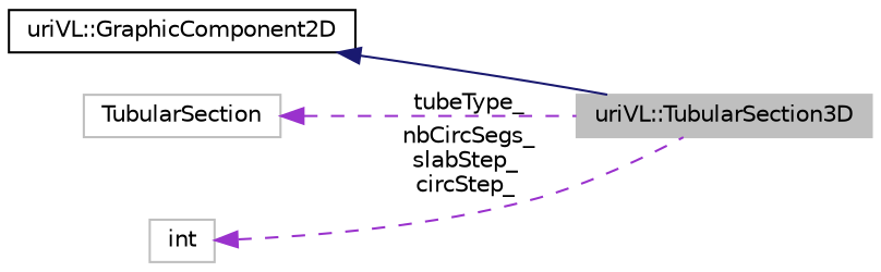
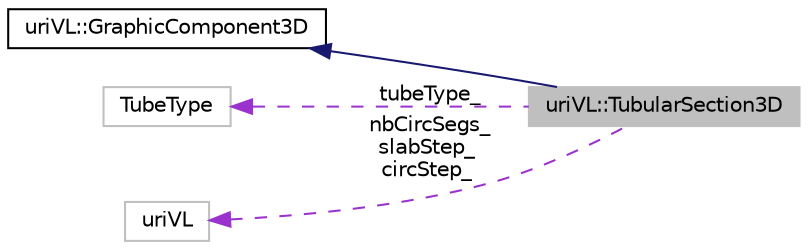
  digraph {
    rankdir=LR
    node [color=grey75 fillcolor=white fontname=Helvetica fontsize=10 shape=record style=filled]
    edge [color=darkorchid3 dir=back fontname=Helvetica fontsize=10 labelfontname=Helvetica labelfontsize=10 style=dashed]
    n1 [fillcolor=grey75 fontcolor=black height=0.2 label="uriVL::TubularSection3D" width=0.4]
-   n2 [color=black height=0.2 label="uriVL::GraphicComponent2D" width=0.4]
-   n3 [height=0.2 label=TubularSection width=0.4]
-   n4 [height=0.2 label=int width=0.4]
+   n2 [color=black height=0.2 label="uriVL::GraphicComponent3D" width=0.4]
+   n3 [height=0.2 label=TubeType width=0.4]
+   n4 [height=0.2 label=uriVL width=0.4]
    n2 -> n1 [color=midnightblue style=solid]
    n3 -> n1 [label=" tubeType_"]
    n4 -> n1 [label=" nbCircSegs_\nslabStep_\ncircStep_"]
  }
